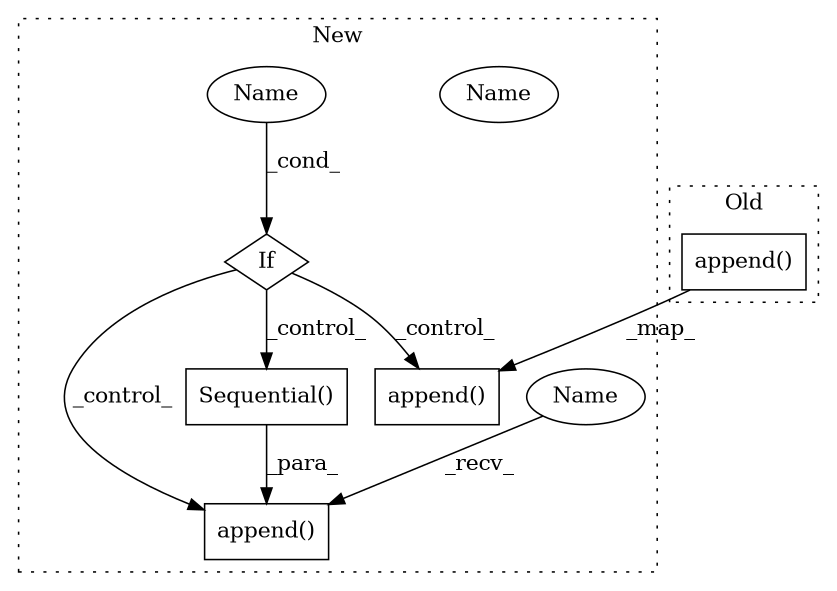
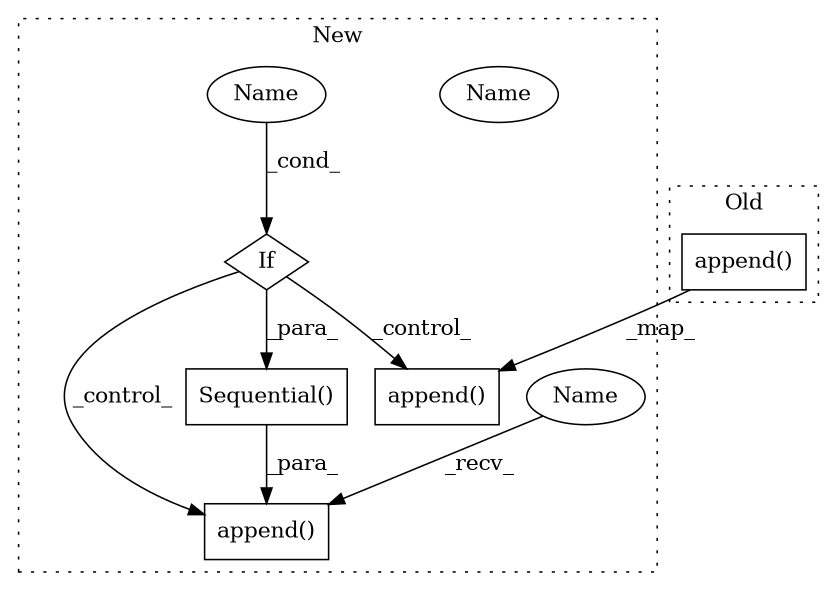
  digraph {
    fontname="DejaVu Serif"
    node [a=75 l="14,1" s=2026 shape=box fontname="DejaVu Serif"]
    edge [fontname="DejaVu Serif"]
    n1 [label="append()" s="2257,2374"]
    n2 [a=96 l="3,22" label=If s="2023,2037" shape=diamond]
    n3 [label="append()" s="2059,2213"]
    n4 [a=87 l=11 label=Name shape=ellipse]
    n5 [l="39,22" label="Sequential()" s="2073,2191"]
    n6 [a=87 l=6 label=Name s=2059 shape=ellipse]
    n7 [a=87 l=11 label=Name shape=ellipse]
    n8 [label="append()" s="1996,2105"]
    subgraph cluster_1 {
      label=New
      style=dotted
      n1
      n2
      n3
      n4
      n5
      n6
      n7
    }
    subgraph cluster_2 {
      label=Old
      style=dotted
      n8
    }
    n2 -> n1 [label=_control_]
    n2 -> n3 [label=_control_]
-   n2 -> n5 [label=_control_]
+   n2 -> n5 [label=_para_]
    n5 -> n3 [label=_para_]
    n6 -> n3 [label=_recv_]
    n7 -> n2 [label=_cond_]
    n8 -> n1 [label=_map_]
  }
